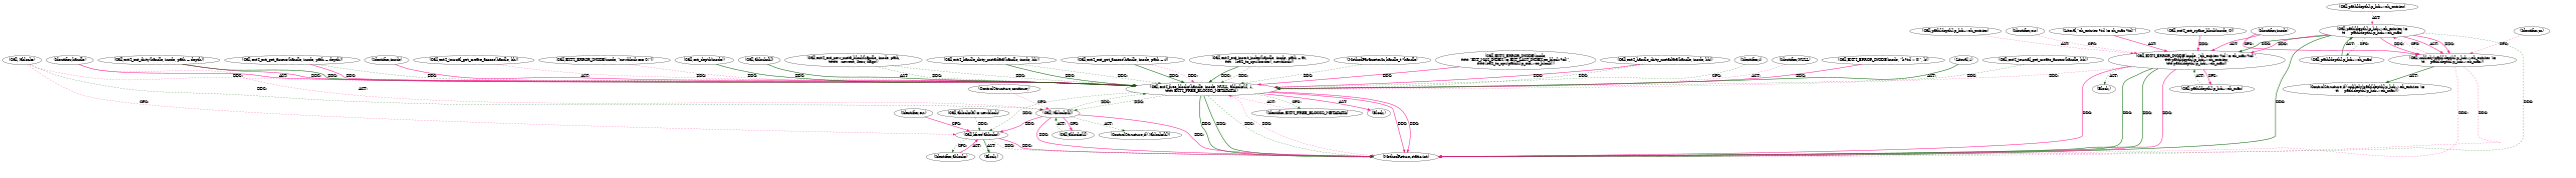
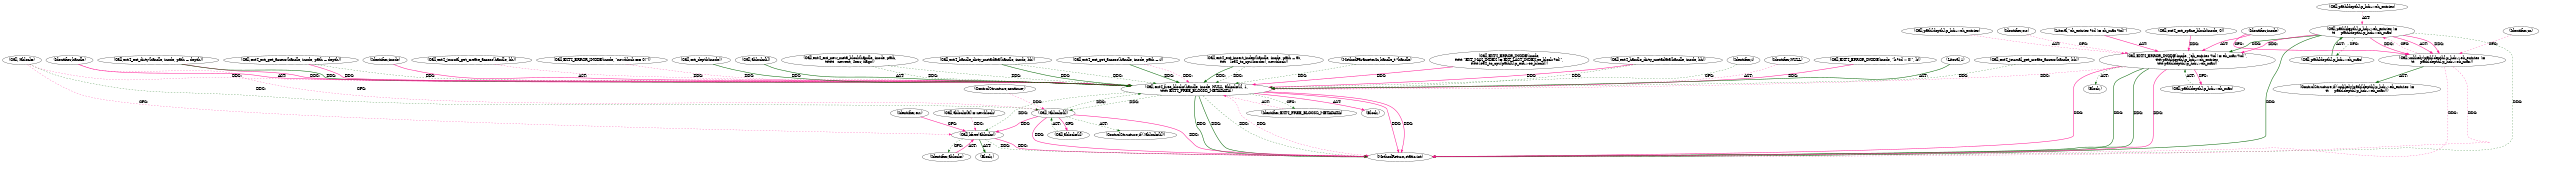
  digraph {
    edge [color=deeppink style=bold]
    n1 [label="(Call,path[depth].p_hdr->eh_entries !=\n\t\t     path[depth].p_hdr->eh_max)"]
    n2 [label="(Call,unlikely(path[depth].p_hdr->eh_entries !=\n\t\t     path[depth].p_hdr->eh_max))"]
    n3 [label="(Call,EXT4_ERROR_INODE(inode, \"eh_entries %d != eh_max %d!\",\n\t\t\t\t path[depth].p_hdr->eh_entries,\n\t\t\t\t path[depth].p_hdr->eh_max))"]
    n4 [label="(MethodReturn,static int)"]
    n5 [label="(Call,path[depth].p_hdr->eh_max)"]
    n6 [label="(ControlStructure,if (unlikely(path[depth].p_hdr->eh_entries !=\n\t\t     path[depth].p_hdr->eh_max)))"]
    n7 [label="(Call,ext4_free_blocks(handle, inode, NULL, ablocks[i], 1,\n\t\t\t\t\t EXT4_FREE_BLOCKS_METADATA))"]
    n8 [label="(Block,)"]
    n9 [label="(Call,path[depth].p_hdr->eh_max)"]
    n10 [label="(Call,!ablocks[i])"]
    n11 [label="(Call,kfree(ablocks))"]
    n12 [label="(Identifier,EXT4_FREE_BLOCKS_METADATA)"]
    n13 [label="(Block,)"]
    n14 [label="(ControlStructure,if (!ablocks[i]))"]
    n15 [label="(Call,ablocks[i])"]
    n16 [label="(Block,)"]
    n17 [label="(Identifier,ablocks)"]
    n18 [label="(Call,ext4_ext_dirty(handle, inode, path + depth))"]
    n19 [label="(Call,ext4_ext_get_access(handle, inode, path + depth))"]
    n20 [label="(Identifier,inode)"]
    n21 [label="(Call,ext4_journal_get_create_access(handle, bh))"]
    n22 [label="(Call,path[depth].p_hdr->eh_entries)"]
    n23 [label="(Call,EXT4_ERROR_INODE(inode, \"newblock == 0!\"))"]
    n24 [label="(Identifier,handle)"]
    n25 [label="(Call,ext_depth(inode))"]
    n26 [label="(Call,ablocks[i])"]
    n27 [label="(Call,ext4_ext_new_meta_block(handle, inode, path,\n\t\t\t\t\t\t   newext, &err, flags))"]
    n28 [label="(Call,!ablocks)"]
    n29 [label="(Identifier,err)"]
    n30 [label="(Call,path[depth].p_hdr->eh_entries)"]
    n31 [label="(Call,ext4_handle_dirty_metadata(handle, inode, bh))"]
    n32 [label="(ControlStructure,continue;)"]
    n33 [label="(Call,ext4_ext_get_access(handle, inode, path + i))"]
    n34 [label="(Identifier,inode)"]
    n35 [label="(Call,ext4_ext_insert_index(handle, inode, path + at,\n\t\t\t\t    le32_to_cpu(border), newblock))"]
    n36 [label="(MethodParameterIn,handle_t *handle)"]
    n37 [label="(Call,EXT4_ERROR_INODE(inode,\n\t\t\t\t\t \"EXT_MAX_INDEX != EXT_LAST_INDEX ee_block %d!\",\n\t\t\t\t\t le32_to_cpu(path[i].p_ext->ee_block)))"]
    n38 [label="(Call,ext4_handle_dirty_metadata(handle, inode, bh))"]
    n39 [label="(Identifier,i)"]
    n40 [label="(Call,ablocks[a] = newblock)"]
    n41 [label="(Identifier,NULL)"]
    n42 [label="(Identifier,err)"]
    n43 [label="(Call,EXT4_ERROR_INODE(inode, \"k %d < 0!\", k))"]
    n44 [label="(Identifier,m)"]
    n45 [label="(Literal,\"eh_entries %d != eh_max %d!\")"]
    n46 [label="(Literal,1)"]
    n47 [label="(Call,ext4_ext_space_block(inode, 0))"]
    n48 [label="(Call,ext4_journal_get_create_access(handle, bh))"]
    n1 -> n2 [label="AST: "]
    n1 -> n2 [label="DDG: "]
    n1 -> n2 [label="DDG: "]
    n1 -> n3 [color=darkgreen label="DDG: "]
    n1 -> n3 [label="DDG: "]
    n1 -> n4 [color=darkgreen label="DDG: " style=dashed]
    n1 -> n4 [color=darkgreen label="DDG: "]
    n1 -> n5 [color=darkgreen label="CFG: " style=dashed]
    n2 -> n1 [label="CFG: " style=dashed]
    n2 -> n4 [label="DDG: " style=dashed]
    n2 -> n4 [label="DDG: " style=dashed]
    n2 -> n6 [color=darkgreen label="AST: "]
    n3 -> n4 [color=darkgreen label="DDG: "]
    n3 -> n4 [color=darkgreen label="DDG: "]
    n3 -> n4 [label="DDG: "]
    n3 -> n4 [label="DDG: "]
    n3 -> n7 [label="DDG: " style=dashed]
    n3 -> n8 [color=darkgreen label="AST: " style=dashed]
    n3 -> n9 [label="CFG: "]
    n5 -> n1 [color=darkgreen label="AST: "]
    n7 -> n4 [label="DDG: " style=dashed]
    n7 -> n4 [label="DDG: "]
    n7 -> n4 [label="DDG: "]
    n7 -> n4 [color=darkgreen label="DDG: "]
    n7 -> n4 [color=darkgreen label="DDG: "]
    n7 -> n4 [color=darkgreen label="DDG: " style=dashed]
    n7 -> n10 [color=darkgreen label="DDG: " style=dashed]
    n7 -> n11 [color=darkgreen label="DDG: " style=dashed]
    n7 -> n12 [color=darkgreen label="CFG: " style=dashed]
    n7 -> n13 [label="AST: "]
    n9 -> n3 [color=darkgreen label="AST: " style=dashed]
    n10 -> n4 [label="DDG: "]
    n10 -> n4 [label="DDG: "]
    n10 -> n7 [color=darkgreen label="DDG: " style=dashed]
    n10 -> n11 [label="DDG: "]
    n10 -> n14 [color=darkgreen label="AST: " style=dashed]
    n10 -> n15 [label="CFG: "]
    n11 -> n4 [label="DDG: "]
    n11 -> n4 [color=darkgreen label="DDG: " style=dashed]
    n11 -> n16 [color=darkgreen label="AST: "]
    n11 -> n17 [color=darkgreen label="CFG: " style=dashed]
    n12 -> n7 [label="AST: " style=dashed]
    n15 -> n10 [color=darkgreen label="AST: " style=dashed]
    n17 -> n11 [label="AST: "]
    n18 -> n7 [label="DDG: "]
    n18 -> n7 [color=darkgreen label="DDG: "]
    n19 -> n7 [label="DDG: "]
    n19 -> n7 [color=darkgreen label="DDG: " style=dashed]
    n20 -> n7 [label="AST: "]
    n21 -> n7 [label="DDG: " style=dashed]
    n22 -> n1 [label="AST: " style=dashed]
    n23 -> n7 [label="DDG: " style=dashed]
    n24 -> n7 [label="AST: "]
-   n24 -> n10 [label="AST: " style=dashed]
+   n24 -> n10 [label="CFG: " style=dashed]
    n25 -> n7 [color=darkgreen label="DDG: "]
    n26 -> n7 [color=darkgreen label="AST: "]
    n27 -> n7 [color=darkgreen label="DDG: " style=dashed]
    n27 -> n7 [color=darkgreen label="DDG: " style=dashed]
    n28 -> n7 [label="DDG: " style=dashed]
    n28 -> n10 [color=darkgreen label="DDG: " style=dashed]
    n28 -> n11 [label="CFG: " style=dashed]
    n29 -> n11 [label="CFG: "]
    n30 -> n3 [label="AST: " style=dashed]
    n31 -> n7 [color=darkgreen label="DDG: "]
    n31 -> n7 [color=darkgreen label="DDG: " style=dashed]
-   n32 -> n10 [label="CFG: " style=dashed]
+   n32 -> n10 [label="DDG: " style=dashed]
    n33 -> n7 [color=darkgreen label="DDG: "]
    n33 -> n7 [label="DDG: " style=dashed]
    n34 -> n2 [label="CFG: "]
    n34 -> n3 [label="AST: "]
    n35 -> n7 [color=darkgreen label="DDG: "]
    n35 -> n7 [color=darkgreen label="DDG: " style=dashed]
    n36 -> n7 [color=darkgreen label="DDG: " style=dashed]
    n37 -> n7 [label="DDG: "]
    n38 -> n7 [label="DDG: "]
    n38 -> n7 [color=darkgreen label="DDG: " style=dashed]
    n39 -> n7 [color=darkgreen label="CFG: " style=dashed]
-   n40 -> n11 [color=darkgreen label="DDG: " style=dashed]
+   n40 -> n11 [label="DDG: " style=dashed]
    n41 -> n7 [label="AST: " style=dashed]
    n42 -> n3 [label="CFG: " style=dashed]
    n43 -> n7 [label="DDG: "]
    n44 -> n2 [label="CFG: " style=dashed]
    n45 -> n3 [label="AST: "]
    n46 -> n7 [color=darkgreen label="AST: "]
    n47 -> n3 [label="DDG: "]
    n48 -> n7 [color=darkgreen label="DDG: " style=dashed]
  }
